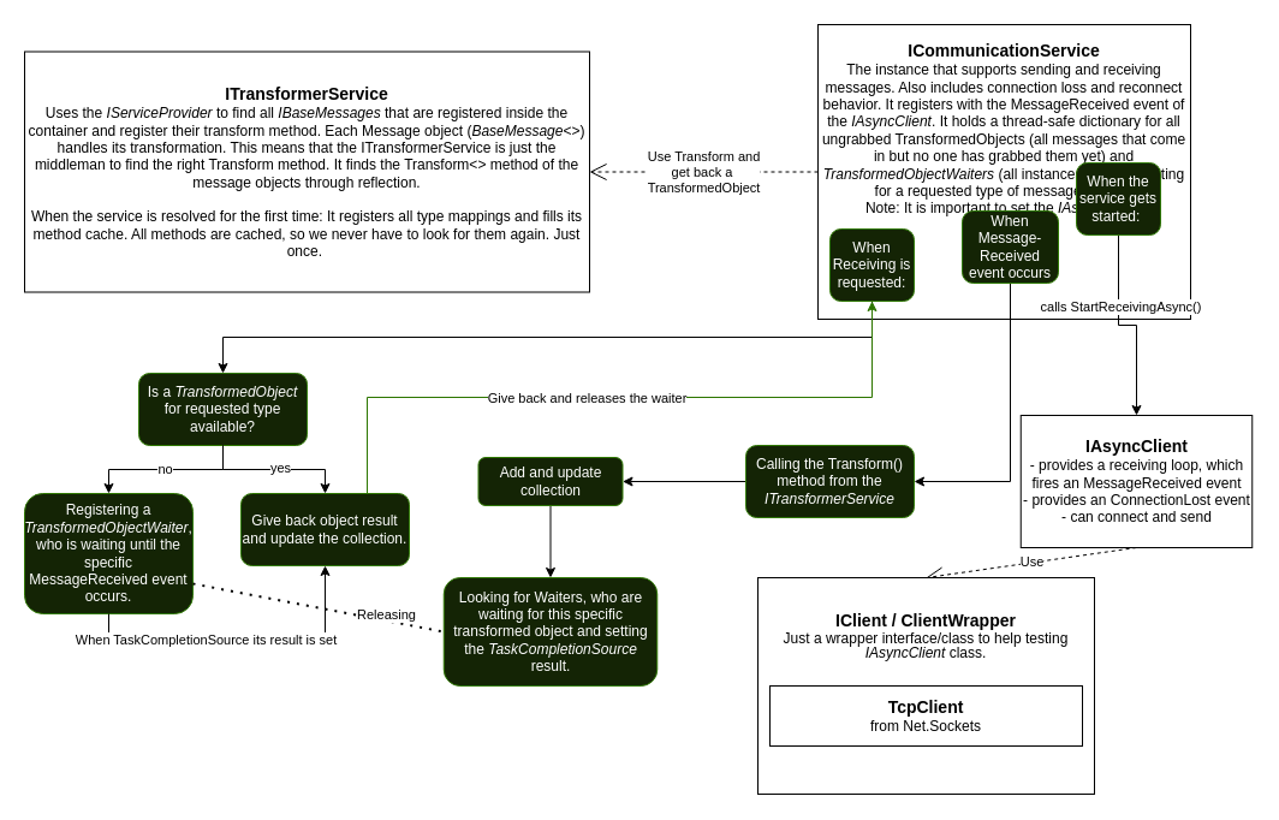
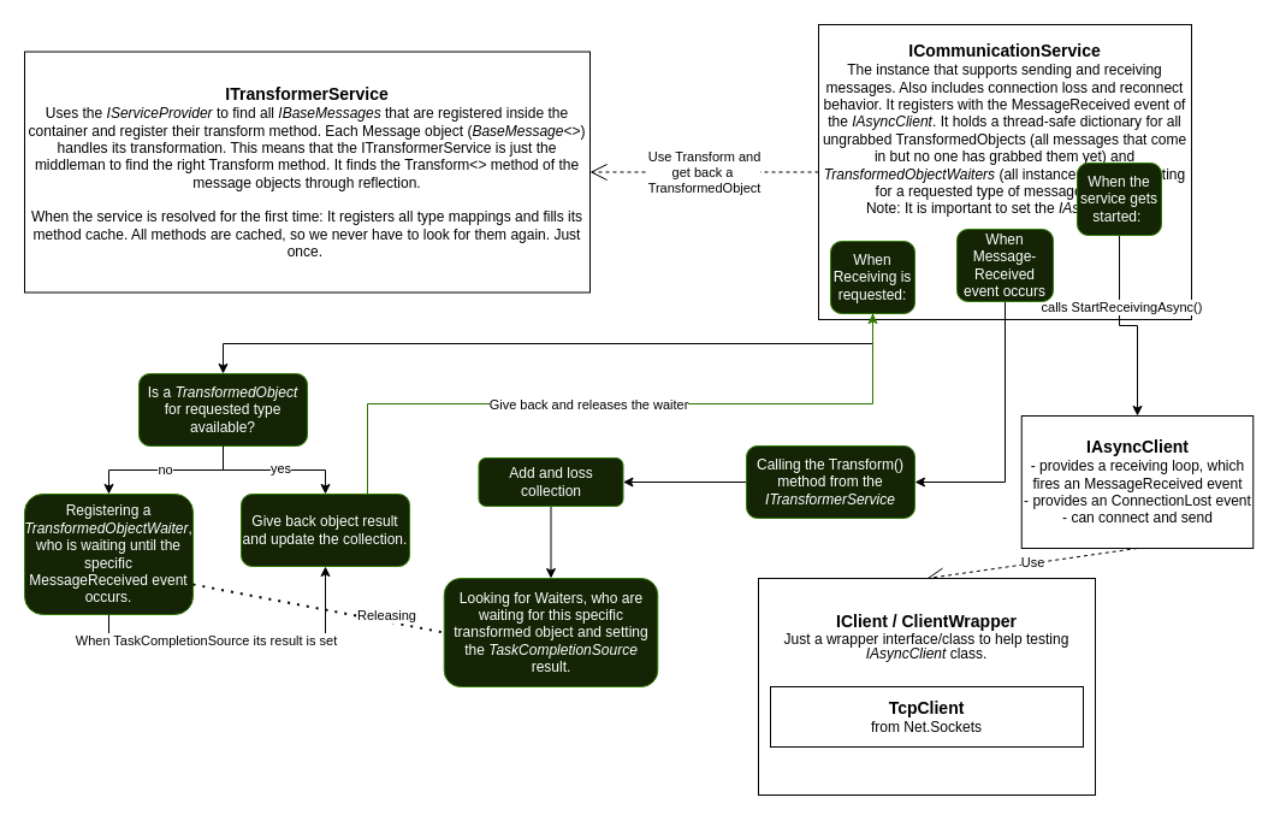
  <mxCell id="0" />
  <mxCell id="1" parent="0" />
  <mxCell id="2" value="&lt;font style=&quot;font-size: 14px;&quot;&gt;&lt;b&gt;ITransformerService&lt;/b&gt;&lt;/font&gt;&lt;br&gt;&lt;div&gt;Uses the &lt;i&gt;IServiceProvider &lt;/i&gt;to find all &lt;i&gt;IBaseMessages &lt;/i&gt;that are registered inside the container and register their transform method. Each Message object (&lt;i&gt;BaseMessage&lt;/i&gt;&amp;lt;&amp;gt;) handles its transformation. This means that the ITransformerService is just the middleman to find the right Transform method. It finds the Transform&amp;lt;&amp;gt; method of the message objects through reflection.&lt;/div&gt;&lt;div&gt;&lt;br&gt;&lt;/div&gt;&lt;div&gt;When the service is resolved for the first time: It registers all type mappings and fills its method cache. All methods are cached, so we never have to look for them again. Just once.&amp;nbsp;&lt;/div&gt;" style="rounded=0;whiteSpace=wrap;html=1;" parent="1" vertex="1"><mxGeometry x="20" y="42.5" width="470" height="200" as="geometry" /></mxCell>
  <mxCell id="3" value="&lt;font style=&quot;font-size: 14px;&quot;&gt;&lt;b&gt;ICommunicationService&lt;/b&gt;&lt;/font&gt;&lt;div&gt;&lt;div&gt;The instance that supports sending and receiving messages. Also includes connection loss and reconnect behavior. It registers with the MessageReceived event of the &lt;i&gt;IAsyncClient&lt;/i&gt;. It holds a thread-safe dictionary for all ungrabbed TransformedObjects (all messages that come in but no one has grabbed them yet) and &lt;i&gt;TransformedObjectWaiters &lt;/i&gt;(all instances that are waiting for a requested type of message object),&lt;/div&gt;&lt;div&gt;Note: It is important to set the &lt;i&gt;IAsyncClient&lt;/i&gt;.&lt;/div&gt;&lt;/div&gt;&lt;div&gt;&lt;br&gt;&lt;/div&gt;&lt;div&gt;&lt;br&gt;&lt;/div&gt;&lt;div&gt;&lt;br&gt;&lt;/div&gt;&lt;div&gt;&lt;br&gt;&lt;/div&gt;&lt;div&gt;&lt;br&gt;&lt;/div&gt;" style="rounded=0;whiteSpace=wrap;html=1;" parent="1" vertex="1"><mxGeometry x="680" y="20" width="310" height="245" as="geometry" /></mxCell>
  <mxCell id="4" value="Use Transform and&lt;br&gt;get back a&amp;nbsp;&lt;br&gt;TransformedObject" style="endArrow=open;endSize=12;dashed=1;html=1;rounded=0;exitX=0;exitY=0.5;exitDx=0;exitDy=0;entryX=1;entryY=0.5;entryDx=0;entryDy=0;" parent="1" source="3" target="2" edge="1"><mxGeometry width="160" relative="1" as="geometry"><mxPoint x="620" y="230" as="sourcePoint" /><mxPoint x="780" y="230" as="targetPoint" /></mxGeometry></mxCell>
  <mxCell id="5" value="&lt;font style=&quot;font-size: 14px;&quot;&gt;&lt;b&gt;IAsyncClient&lt;/b&gt;&lt;/font&gt;&lt;div&gt;&lt;span style=&quot;background-color: initial;&quot;&gt;- provides a receiving loop, which fires an MessageReceived event&lt;/span&gt;&lt;br&gt;&lt;/div&gt;&lt;div&gt;&lt;span style=&quot;background-color: initial;&quot;&gt;- provides an ConnectionLost event&lt;/span&gt;&lt;/div&gt;&lt;div&gt;- can connect and send&lt;/div&gt;" style="rounded=0;whiteSpace=wrap;html=1;" parent="1" vertex="1"><mxGeometry x="848.75" y="345" width="192.5" height="110" as="geometry" /></mxCell>
  <mxCell id="6" value="Use" style="endArrow=open;endSize=12;dashed=1;html=1;rounded=0;entryX=0.5;entryY=0;entryDx=0;entryDy=0;exitX=0.5;exitY=1;exitDx=0;exitDy=0;" parent="1" source="5" target="8" edge="1"><mxGeometry width="160" relative="1" as="geometry"><mxPoint x="570" y="570" as="sourcePoint" /><mxPoint x="730" y="570" as="targetPoint" /></mxGeometry></mxCell>
  <mxCell id="7" value="" style="group" parent="1" vertex="1" connectable="0"><mxGeometry x="630" y="480" width="280" height="180" as="geometry" /></mxCell>
  <mxCell id="8" value="&lt;font style=&quot;font-size: 14px;&quot;&gt;&lt;b&gt;IClient / ClientWrapper&lt;/b&gt;&lt;/font&gt;&lt;div style=&quot;line-height: 100%;&quot;&gt;Just a wrapper interface/class to help testing &lt;i&gt;IAsyncClient &lt;/i&gt;class.&lt;/div&gt;&lt;div style=&quot;line-height: 100%;&quot;&gt;&lt;br&gt;&lt;/div&gt;&lt;div style=&quot;line-height: 100%;&quot;&gt;&lt;br&gt;&lt;/div&gt;&lt;div style=&quot;line-height: 100%;&quot;&gt;&lt;br&gt;&lt;/div&gt;&lt;div style=&quot;line-height: 100%;&quot;&gt;&lt;br&gt;&lt;/div&gt;&lt;div style=&quot;line-height: 100%;&quot;&gt;&lt;br&gt;&lt;/div&gt;&lt;div style=&quot;line-height: 100%;&quot;&gt;&lt;br&gt;&lt;/div&gt;&lt;div style=&quot;line-height: 100%;&quot;&gt;&amp;nbsp;&lt;/div&gt;" style="rounded=0;whiteSpace=wrap;html=1;align=center;" parent="7" vertex="1"><mxGeometry width="280" height="180" as="geometry" /></mxCell>
  <mxCell id="9" value="&lt;font style=&quot;font-size: 14px;&quot;&gt;&lt;b&gt;TcpClient&lt;/b&gt;&lt;/font&gt;&lt;div&gt;from Net.Sockets&lt;/div&gt;" style="rounded=0;whiteSpace=wrap;html=1;" parent="7" vertex="1"><mxGeometry x="10" y="90" width="260" height="50" as="geometry" /></mxCell>
  <mxCell id="10" style="edgeStyle=orthogonalEdgeStyle;rounded=0;orthogonalLoop=1;jettySize=auto;html=1;exitX=0.5;exitY=1;exitDx=0;exitDy=0;entryX=0.5;entryY=0;entryDx=0;entryDy=0;" parent="1" source="12" target="5" edge="1"><mxGeometry relative="1" as="geometry" /></mxCell>
  <mxCell id="11" value="calls StartReceivingAsync()" style="edgeLabel;html=1;align=center;verticalAlign=middle;resizable=0;points=[];" parent="10" vertex="1" connectable="0"><mxGeometry x="-0.287" y="1" relative="1" as="geometry"><mxPoint as="offset" /></mxGeometry></mxCell>
  <mxCell id="12" value="When the service gets started:&amp;nbsp;" style="rounded=1;whiteSpace=wrap;html=1;fillColor=#142405;fontColor=#ffffff;strokeColor=#2D7600;" parent="1" vertex="1"><mxGeometry x="895" y="135" width="70" height="60" as="geometry" /></mxCell>
  <mxCell id="13" style="edgeStyle=orthogonalEdgeStyle;rounded=0;orthogonalLoop=1;jettySize=auto;html=1;exitX=0.5;exitY=1;exitDx=0;exitDy=0;entryX=0.5;entryY=0;entryDx=0;entryDy=0;" parent="1" source="14" target="25" edge="1"><mxGeometry relative="1" as="geometry" /></mxCell>
- <mxCell id="14" value="When Receiving is requested:" style="rounded=1;whiteSpace=wrap;html=1;fillColor=#142405;fontColor=#ffffff;strokeColor=#2D7600;" parent="1" vertex="1"><mxGeometry x="690" y="190" width="70" height="60" as="geometry" /></mxCell>
+ <mxCell id="14" value="When Receiving is requested:" style="rounded=1;whiteSpace=wrap;html=1;fillColor=#142405;fontColor=#ffffff;strokeColor=#2D7600;" parent="1" vertex="1"><mxGeometry x="690" y="200" width="70" height="60" as="geometry" /></mxCell>
  <mxCell id="15" style="edgeStyle=orthogonalEdgeStyle;rounded=0;orthogonalLoop=1;jettySize=auto;html=1;exitX=0.75;exitY=0;exitDx=0;exitDy=0;entryX=0.5;entryY=1;entryDx=0;entryDy=0;fillColor=#60a917;strokeColor=#2D7600;" parent="1" source="29" target="14" edge="1"><mxGeometry relative="1" as="geometry" /></mxCell>
  <mxCell id="16" value="Give back and releases the waiter" style="edgeLabel;html=1;align=center;verticalAlign=middle;resizable=0;points=[];" parent="15" vertex="1" connectable="0"><mxGeometry x="-0.096" relative="1" as="geometry"><mxPoint as="offset" /></mxGeometry></mxCell>
  <mxCell id="17" style="edgeStyle=orthogonalEdgeStyle;rounded=0;orthogonalLoop=1;jettySize=auto;html=1;exitX=0.5;exitY=1;exitDx=0;exitDy=0;entryX=1;entryY=0.5;entryDx=0;entryDy=0;" parent="1" source="18" target="20" edge="1"><mxGeometry relative="1" as="geometry" /></mxCell>
- <mxCell id="18" value="When Message-Received event occurs" style="rounded=1;whiteSpace=wrap;html=1;fillColor=#142405;fontColor=#ffffff;strokeColor=#2D7600;" parent="1" vertex="1"><mxGeometry x="800" y="175" width="80" height="60" as="geometry" /></mxCell>
+ <mxCell id="18" value="When Message-Received event occurs" style="rounded=1;whiteSpace=wrap;html=1;fillColor=#142405;fontColor=#ffffff;strokeColor=#2D7600;" parent="1" vertex="1"><mxGeometry x="795" y="190" width="80" height="60" as="geometry" /></mxCell>
  <mxCell id="19" style="edgeStyle=orthogonalEdgeStyle;rounded=0;orthogonalLoop=1;jettySize=auto;html=1;exitX=0;exitY=0.5;exitDx=0;exitDy=0;entryX=1;entryY=0.5;entryDx=0;entryDy=0;" parent="1" source="20" target="22" edge="1"><mxGeometry relative="1" as="geometry" /></mxCell>
  <mxCell id="20" value="Calling the Transform() method from the &lt;i&gt;ITransformerService&lt;/i&gt;" style="rounded=1;whiteSpace=wrap;html=1;fillColor=#142405;fontColor=#ffffff;strokeColor=#2D7600;" parent="1" vertex="1"><mxGeometry x="620" y="370" width="140" height="60" as="geometry" /></mxCell>
  <mxCell id="21" style="edgeStyle=orthogonalEdgeStyle;rounded=0;orthogonalLoop=1;jettySize=auto;html=1;exitX=0.5;exitY=1;exitDx=0;exitDy=0;entryX=0.5;entryY=0;entryDx=0;entryDy=0;" parent="1" source="22" target="23" edge="1"><mxGeometry relative="1" as="geometry" /></mxCell>
- <mxCell id="22" value="Add and update collection" style="rounded=1;whiteSpace=wrap;html=1;fillColor=#142405;fontColor=#ffffff;strokeColor=#2D7600;" parent="1" vertex="1"><mxGeometry x="397.5" y="380" width="120" height="40" as="geometry" /></mxCell>
+ <mxCell id="22" value="Add and loss collection" style="rounded=1;whiteSpace=wrap;html=1;fillColor=#142405;fontColor=#ffffff;strokeColor=#2D7600;" parent="1" vertex="1"><mxGeometry x="397.5" y="380" width="120" height="40" as="geometry" /></mxCell>
  <mxCell id="23" value="Looking for Waiters, who are waiting for this specific transformed object and setting the &lt;i&gt;TaskCompletionSource &lt;/i&gt;result." style="rounded=1;whiteSpace=wrap;html=1;fillColor=#142405;fontColor=#ffffff;strokeColor=#2D7600;" parent="1" vertex="1"><mxGeometry x="368.75" y="480" width="177.5" height="90" as="geometry" /></mxCell>
  <mxCell id="24" value="" style="group" parent="1" vertex="1" connectable="0"><mxGeometry x="20" y="310" width="320" height="200" as="geometry" /></mxCell>
  <mxCell id="25" value="Is a &lt;i&gt;TransformedObject &lt;/i&gt;for requested type available?" style="rounded=1;whiteSpace=wrap;html=1;fillColor=#142405;fontColor=#ffffff;strokeColor=#2D7600;" parent="24" vertex="1"><mxGeometry x="95" width="140" height="60" as="geometry" /></mxCell>
  <mxCell id="26" value="Registering a &lt;i&gt;TransformedObjectWaiter&lt;/i&gt;, who is waiting until the specific MessageReceived event occurs." style="rounded=1;whiteSpace=wrap;html=1;fillColor=#142405;fontColor=#ffffff;strokeColor=#2D7600;" parent="24" vertex="1"><mxGeometry y="100" width="140" height="100" as="geometry" /></mxCell>
  <mxCell id="27" style="edgeStyle=orthogonalEdgeStyle;rounded=0;orthogonalLoop=1;jettySize=auto;html=1;exitX=0.5;exitY=1;exitDx=0;exitDy=0;entryX=0.5;entryY=0;entryDx=0;entryDy=0;" parent="24" source="25" target="26" edge="1"><mxGeometry relative="1" as="geometry" /></mxCell>
  <mxCell id="28" value="no" style="edgeLabel;html=1;align=center;verticalAlign=middle;resizable=0;points=[];" parent="27" vertex="1" connectable="0"><mxGeometry x="0.024" y="-1" relative="1" as="geometry"><mxPoint as="offset" /></mxGeometry></mxCell>
  <mxCell id="29" value="Give back object result and update the collection." style="rounded=1;whiteSpace=wrap;html=1;fillColor=#142405;fontColor=#ffffff;strokeColor=#2D7600;" parent="24" vertex="1"><mxGeometry x="180" y="100" width="140" height="60" as="geometry" /></mxCell>
  <mxCell id="30" style="edgeStyle=orthogonalEdgeStyle;rounded=0;orthogonalLoop=1;jettySize=auto;html=1;exitX=0.5;exitY=1;exitDx=0;exitDy=0;entryX=0.5;entryY=0;entryDx=0;entryDy=0;" parent="24" source="25" target="29" edge="1"><mxGeometry relative="1" as="geometry" /></mxCell>
  <mxCell id="31" value="yes" style="edgeLabel;html=1;align=center;verticalAlign=middle;resizable=0;points=[];" parent="30" vertex="1" connectable="0"><mxGeometry x="0.072" y="2" relative="1" as="geometry"><mxPoint as="offset" /></mxGeometry></mxCell>
  <mxCell id="32" style="edgeStyle=orthogonalEdgeStyle;rounded=0;orthogonalLoop=1;jettySize=auto;html=1;exitX=0.5;exitY=1;exitDx=0;exitDy=0;entryX=0.5;entryY=1;entryDx=0;entryDy=0;" parent="24" source="26" target="29" edge="1"><mxGeometry relative="1" as="geometry" /></mxCell>
  <mxCell id="33" value="When TaskCompletionSource its result is set" style="edgeLabel;html=1;align=center;verticalAlign=middle;resizable=0;points=[];" parent="32" vertex="1" connectable="0"><mxGeometry x="-0.425" y="-1" relative="1" as="geometry"><mxPoint x="25" as="offset" /></mxGeometry></mxCell>
  <mxCell id="34" value="" style="endArrow=none;dashed=1;html=1;dashPattern=1 3;strokeWidth=2;rounded=0;entryX=0;entryY=0.5;entryDx=0;entryDy=0;exitX=1;exitY=0.75;exitDx=0;exitDy=0;" parent="1" source="26" target="23" edge="1"><mxGeometry width="50" height="50" relative="1" as="geometry"><mxPoint x="210" y="460" as="sourcePoint" /><mxPoint x="260" y="410" as="targetPoint" /></mxGeometry></mxCell>
  <mxCell id="35" value="Releasing" style="edgeLabel;html=1;align=center;verticalAlign=middle;resizable=0;points=[];" parent="34" vertex="1" connectable="0"><mxGeometry x="0.365" relative="1" as="geometry"><mxPoint x="18" y="-2" as="offset" /></mxGeometry></mxCell>
